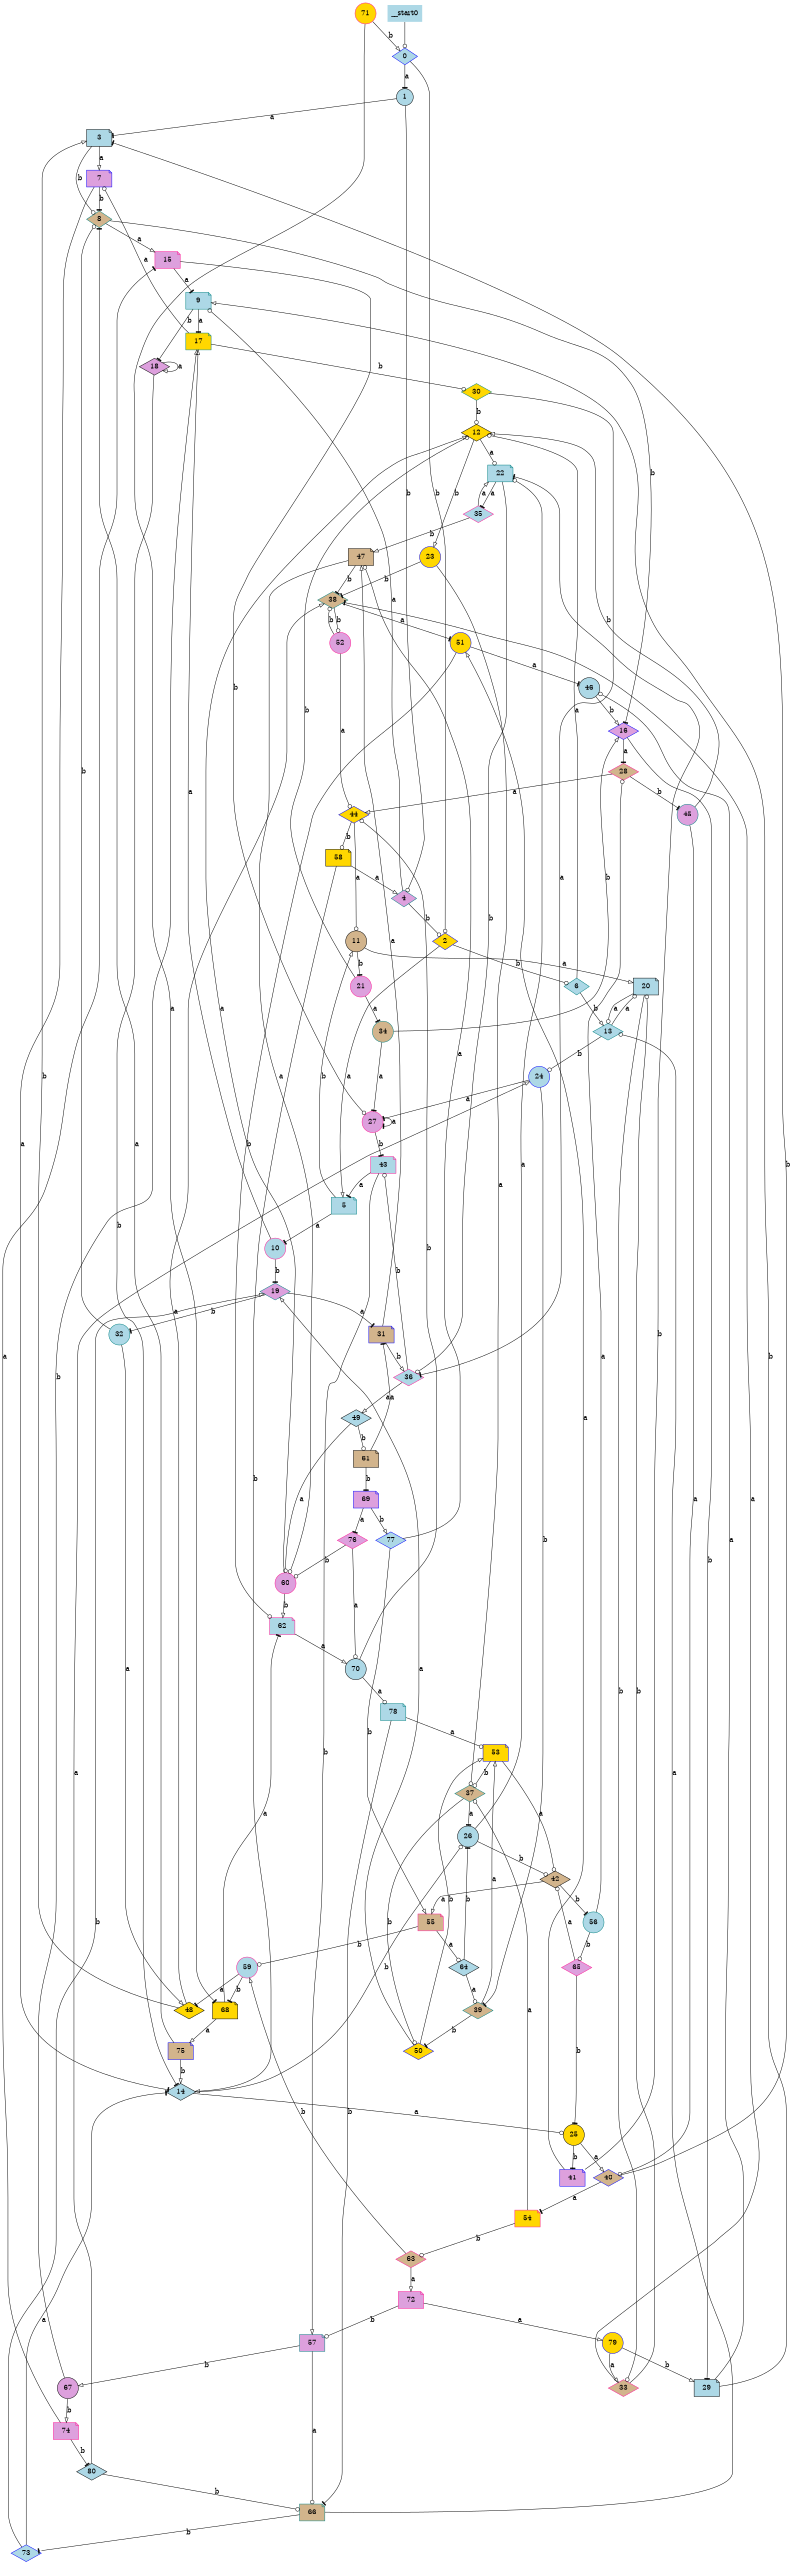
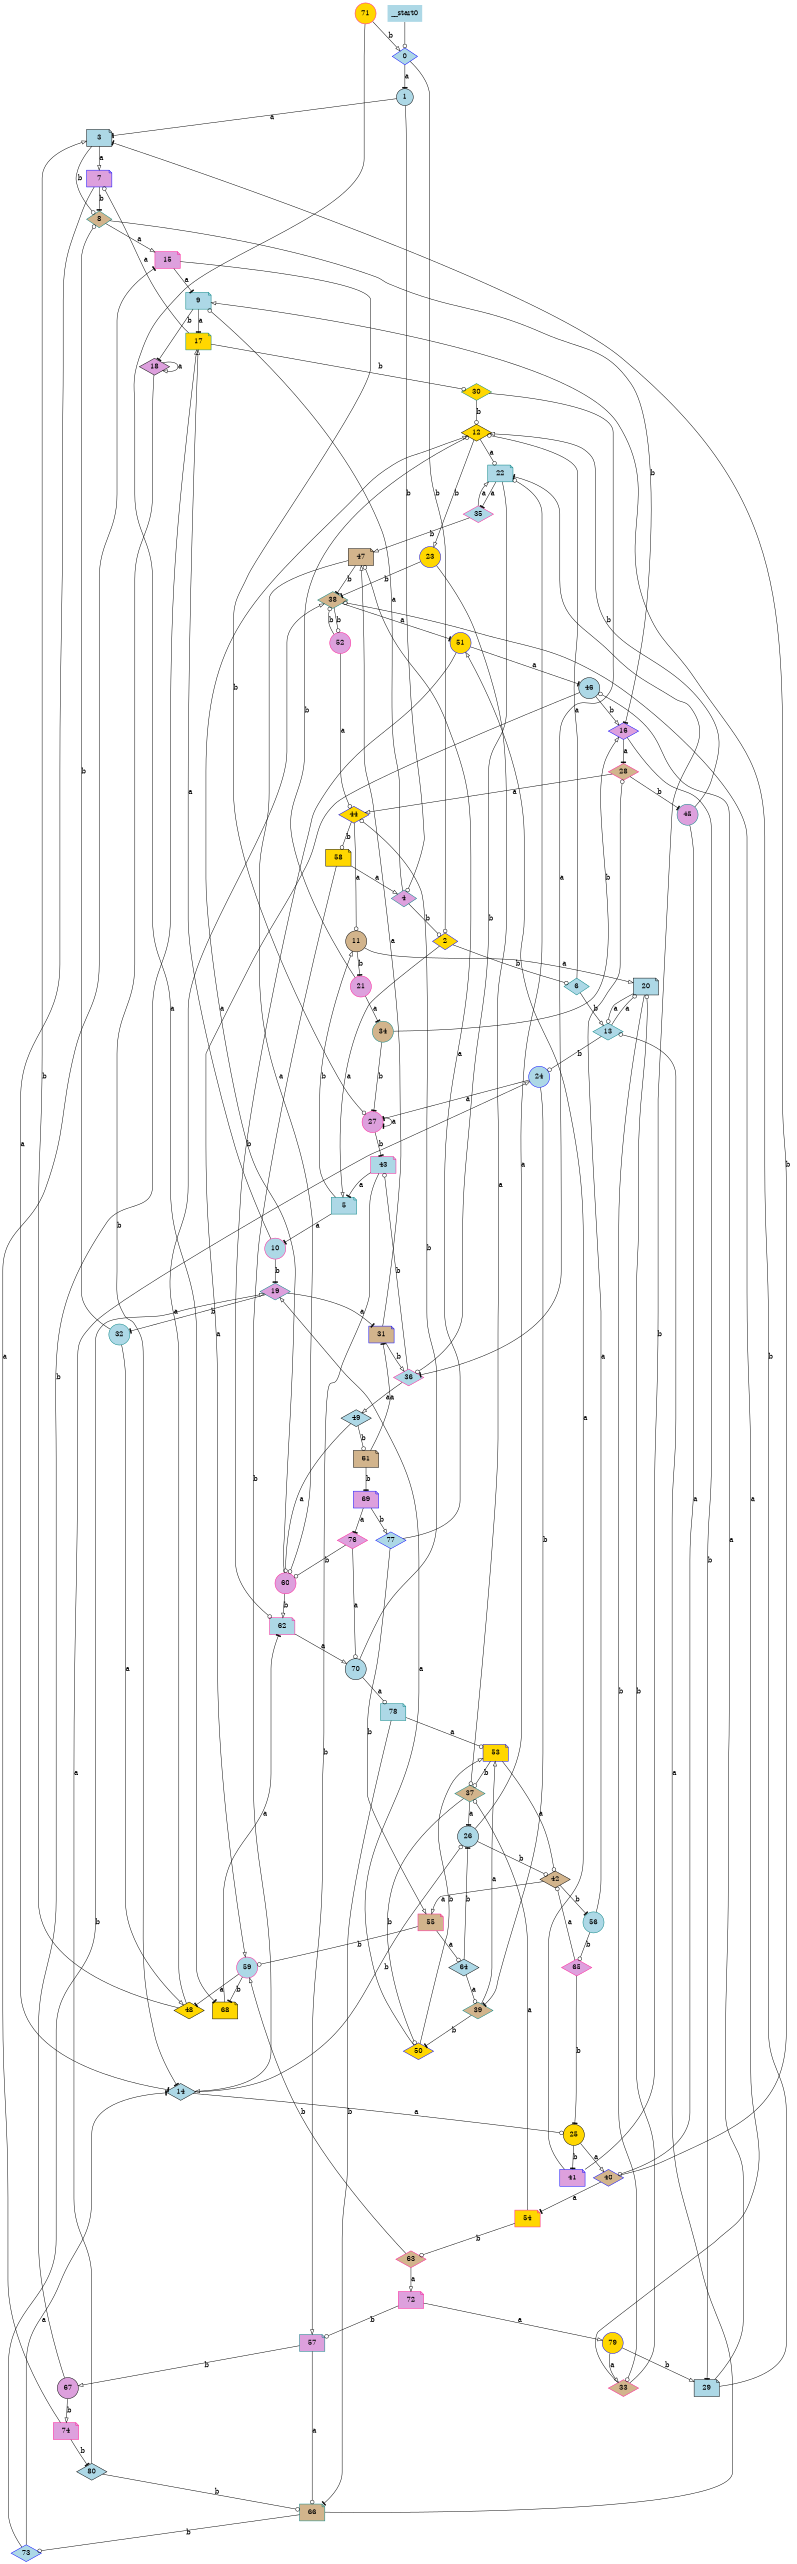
  digraph {
    node [color=black fillcolor=lightblue shape=diamond style=filled]
    edge [arrowhead=odot]
    __start0 [color=teal shape=none]
    0 [color=blue]
    1 [shape=circle]
    2 [color=blue fillcolor=gold]
    3 [shape=note]
    4 [color=teal fillcolor=plum]
    5 [color=teal shape=note]
    6 [color=teal]
    7 [color=blue fillcolor=plum shape=note]
    8 [color=teal fillcolor=tan]
    9 [color=teal shape=note]
    10 [color=deeppink shape=circle]
    11 [fillcolor=tan shape=circle]
    12 [fillcolor=gold]
    13 [color=teal]
    14
    15 [color=deeppink fillcolor=plum shape=note]
    16 [color=blue fillcolor=plum]
    17 [color=teal fillcolor=gold shape=note]
    18 [fillcolor=plum]
    19 [color=teal fillcolor=plum]
    20 [shape=note]
    21 [color=deeppink fillcolor=plum shape=circle]
    22 [color=teal shape=note]
    23 [color=blue fillcolor=gold shape=circle]
    24 [color=blue shape=circle]
    25 [fillcolor=gold shape=circle]
    26 [shape=circle]
    27 [color=deeppink fillcolor=plum shape=circle]
    28 [color=deeppink fillcolor=tan]
    29 [shape=note]
    30 [color=teal fillcolor=gold]
    31 [color=blue fillcolor=tan shape=note]
    32 [color=teal shape=circle]
    33 [color=deeppink fillcolor=tan]
    34 [color=teal fillcolor=tan shape=circle]
    35 [color=deeppink]
    36 [color=deeppink]
    37 [color=teal fillcolor=tan]
    38 [color=teal fillcolor=tan]
    39 [color=teal fillcolor=tan]
    40 [color=blue fillcolor=tan]
    41 [color=blue fillcolor=plum shape=note]
    42 [fillcolor=tan]
    43 [color=deeppink shape=note]
    44 [color=blue fillcolor=gold]
    45 [color=teal fillcolor=plum shape=circle]
    46 [shape=circle]
    47 [fillcolor=tan shape=note]
    48 [fillcolor=gold]
    49
    50 [color=blue fillcolor=gold]
    51 [color=blue fillcolor=gold shape=circle]
    52 [color=deeppink fillcolor=plum shape=circle]
    53 [color=blue fillcolor=gold shape=note]
    54 [color=deeppink fillcolor=gold shape=note]
    55 [color=deeppink fillcolor=tan shape=note]
    56 [color=teal shape=circle]
    57 [color=teal fillcolor=plum shape=note]
    58 [fillcolor=gold shape=note]
    59 [color=deeppink shape=circle]
    60 [color=deeppink fillcolor=plum shape=circle]
    61 [fillcolor=tan shape=note]
    62 [color=deeppink shape=note]
    63 [color=deeppink fillcolor=tan]
    64
    65 [color=deeppink fillcolor=plum]
    66 [color=teal fillcolor=tan shape=note]
    67 [fillcolor=plum shape=circle]
    68 [fillcolor=gold shape=note]
    69 [color=blue fillcolor=plum shape=note]
    70 [shape=circle]
    72 [color=deeppink fillcolor=plum shape=note]
    73 [color=blue]
    74 [color=deeppink fillcolor=plum shape=note]
-   75 [color=blue fillcolor=tan shape=note]
    76 [color=deeppink fillcolor=plum]
    77 [color=blue]
    78 [color=teal shape=note]
    71 [color=deeppink fillcolor=gold shape=circle]
    79 [color=blue fillcolor=gold shape=circle]
    80
    __start0 -> 0
    0 -> 1 [arrowhead=tee label=a]
    0 -> 2 [label=b]
    1 -> 3 [arrowhead=tee label=a]
    1 -> 4 [label=b]
    2 -> 5 [arrowhead=onormal label=a]
    2 -> 6 [label=b]
    3 -> 7 [arrowhead=onormal label=a]
    3 -> 8 [label=b]
    4 -> 2 [label=b]
    4 -> 9 [label=a]
    5 -> 10 [arrowhead=tee label=a]
    5 -> 11 [arrowhead=onormal label=b]
    6 -> 12 [label=a]
    6 -> 13 [arrowhead=onormal label=b]
    7 -> 8 [arrowhead=tee label=b]
    7 -> 14 [arrowhead=tee label=a]
    8 -> 15 [arrowhead=onormal label=a]
    8 -> 16 [arrowhead=tee label=b]
    9 -> 17 [arrowhead=tee label=a]
    9 -> 18 [arrowhead=tee label=b]
    10 -> 17 [arrowhead=onormal label=a]
    10 -> 19 [arrowhead=tee label=b]
    11 -> 20 [arrowhead=onormal label=a]
    11 -> 21 [arrowhead=tee label=b]
    12 -> 22 [label=a]
    12 -> 23 [arrowhead=onormal label=b]
    13 -> 20 [label=a]
    13 -> 24 [label=b]
    14 -> 25 [label=a]
    14 -> 26 [label=b]
    15 -> 9 [arrowhead=tee label=a]
    15 -> 27 [label=b]
    16 -> 28 [arrowhead=tee label=a]
    16 -> 29 [arrowhead=tee label=b]
    17 -> 7 [label=a]
    17 -> 30 [label=b]
    18 -> 14 [arrowhead=tee label=b]
    18 -> 18 [arrowhead=onormal label=a]
    19 -> 31 [arrowhead=tee label=a]
    19 -> 32 [arrowhead=tee label=b]
    20 -> 13 [label=a]
    20 -> 33 [label=b]
    21 -> 12 [label=b]
    21 -> 34 [arrowhead=tee label=a]
    22 -> 35 [arrowhead=tee label=a]
    22 -> 36 [label=b]
    23 -> 37 [label=a]
    23 -> 38 [arrowhead=tee label=b]
    24 -> 27 [arrowhead=tee label=a]
    24 -> 39 [arrowhead=tee label=b]
    25 -> 40 [arrowhead=onormal label=a]
    25 -> 41 [arrowhead=tee label=b]
    26 -> 22 [label=a]
    26 -> 42 [label=b]
    27 -> 27 [arrowhead=tee label=a]
    27 -> 43 [arrowhead=tee label=b]
    28 -> 44 [arrowhead=onormal label=a]
    28 -> 45 [arrowhead=tee label=b]
    29 -> 9 [arrowhead=onormal label=b]
    29 -> 46 [label=a]
    30 -> 12 [label=b]
    30 -> 36 [arrowhead=tee label=a]
    31 -> 36 [arrowhead=onormal label=b]
    31 -> 47 [arrowhead=onormal label=a]
    32 -> 8 [label=b]
    32 -> 48 [arrowhead=onormal label=a]
    33 -> 20 [label=b]
-   33 -> 38 [arrowhead=tee label=a]
+   33 -> 38 [label=a]
    34 -> 16 [arrowhead=onormal label=b]
-   34 -> 27 [arrowhead=tee label=a]
+   34 -> 27 [arrowhead=tee label=b]
    35 -> 22 [arrowhead=onormal label=a]
    35 -> 47 [arrowhead=onormal label=b]
    36 -> 43 [label=b]
    36 -> 49 [arrowhead=onormal label=a]
    37 -> 26 [arrowhead=tee label=a]
    37 -> 50 [label=b]
    38 -> 51 [arrowhead=tee label=a]
    38 -> 52 [label=b]
    39 -> 50 [arrowhead=tee label=b]
    39 -> 53 [arrowhead=onormal label=a]
    40 -> 3 [arrowhead=tee label=b]
    40 -> 54 [arrowhead=tee label=a]
    41 -> 22 [arrowhead=tee label=b]
    41 -> 51 [arrowhead=onormal label=a]
    42 -> 55 [arrowhead=onormal label=a]
    42 -> 56 [arrowhead=tee label=b]
    43 -> 5 [arrowhead=tee label=a]
    43 -> 57 [arrowhead=onormal label=b]
    44 -> 11 [label=a]
    44 -> 58 [label=b]
    45 -> 12 [arrowhead=onormal label=b]
    45 -> 40 [label=a]
    46 -> 16 [arrowhead=onormal label=b]
+   46 -> 59 [arrowhead=onormal label=a]
    47 -> 38 [arrowhead=tee label=b]
    47 -> 60 [label=a]
    48 -> 3 [arrowhead=onormal label=b]
    48 -> 38 [arrowhead=onormal label=a]
    49 -> 60 [label=a]
    49 -> 61 [label=b]
    50 -> 19 [arrowhead=onormal label=a]
    50 -> 53 [arrowhead=onormal label=b]
    51 -> 46 [arrowhead=tee label=a]
    51 -> 62 [label=b]
    52 -> 38 [label=b]
    52 -> 44 [label=a]
    53 -> 37 [label=b]
    53 -> 42 [label=a]
    54 -> 37 [label=a]
    54 -> 63 [label=b]
    55 -> 59 [label=b]
    55 -> 64 [label=a]
    56 -> 28 [label=a]
    56 -> 65 [label=b]
    57 -> 66 [label=a]
    57 -> 67 [arrowhead=onormal label=b]
    58 -> 4 [arrowhead=onormal label=a]
    58 -> 14 [arrowhead=onormal label=b]
    59 -> 48 [arrowhead=tee label=a]
    59 -> 68 [arrowhead=tee label=b]
    60 -> 12 [arrowhead=onormal label=a]
    60 -> 62 [arrowhead=onormal label=b]
    61 -> 31 [arrowhead=tee label=a]
    61 -> 69 [arrowhead=tee label=b]
    62 -> 70 [arrowhead=onormal label=a]
    63 -> 59 [arrowhead=onormal label=b]
    63 -> 72 [arrowhead=onormal label=a]
    64 -> 26 [arrowhead=tee label=b]
    64 -> 39 [label=a]
    65 -> 25 [arrowhead=tee label=b]
    65 -> 42 [label=a]
    66 -> 13 [label=a]
-   66 -> 73 [arrowhead=tee label=b]
+   66 -> 73 [label=b]
    67 -> 17 [arrowhead=onormal label=b]
    67 -> 74 [arrowhead=onormal label=b]
    68 -> 62 [arrowhead=tee label=a]
-   68 -> 75 [arrowhead=onormal label=a]
    69 -> 76 [arrowhead=tee label=a]
    69 -> 77 [arrowhead=onormal label=b]
    70 -> 44 [label=b]
    70 -> 78 [label=a]
    72 -> 57 [label=b]
    72 -> 79 [arrowhead=onormal label=a]
    73 -> 14 [arrowhead=tee label=a]
    73 -> 19 [arrowhead=onormal label=b]
    74 -> 15 [arrowhead=tee label=a]
    74 -> 80 [arrowhead=tee label=b]
-   75 -> 8 [arrowhead=tee label=a]
-   75 -> 14 [arrowhead=onormal label=b]
    76 -> 60 [label=b]
    76 -> 70 [label=a]
    77 -> 47 [label=a]
    77 -> 55 [arrowhead=onormal label=b]
    78 -> 53 [label=a]
    78 -> 66 [arrowhead=tee label=b]
    71 -> 0 [arrowhead=onormal label=b]
    71 -> 68 [arrowhead=tee label=a]
    79 -> 29 [arrowhead=onormal label=b]
    79 -> 33 [arrowhead=onormal label=a]
    80 -> 24 [arrowhead=onormal label=a]
    80 -> 66 [label=b]
  }
